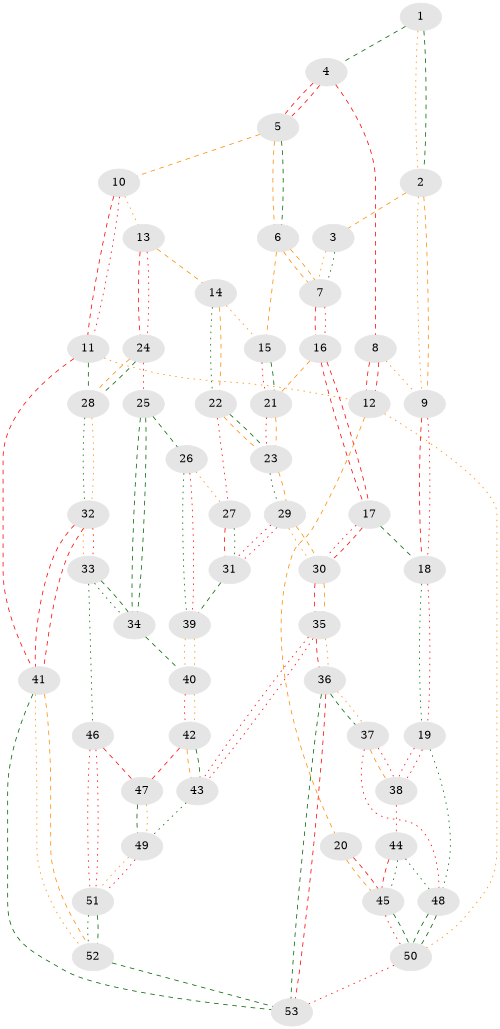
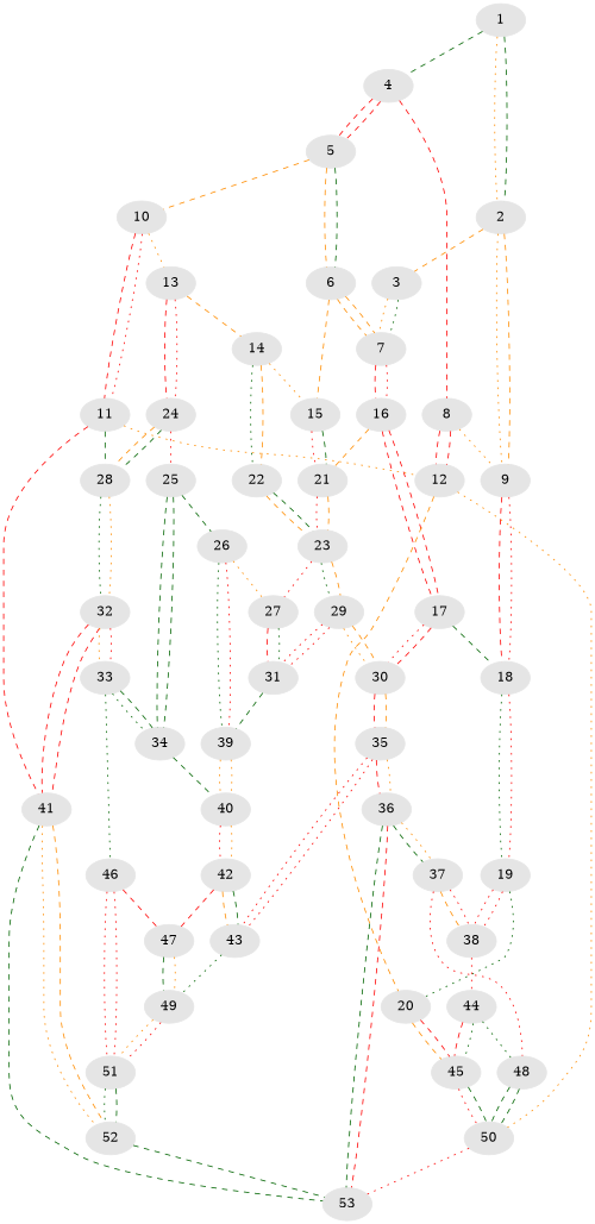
  graph {
    node [color=gray90 style=filled]
    edge [color=red style=dashed]
    1
    2
    4
    3
    9
    5
    8
    7
    18
    16
    6
    10
    12
    15
    11
    13
    21
    17
    20
    50
    19
    28
    41
    14
    24
    32
    53
    52
    45
    22
    25
    23
    27
    30
    35
    38
    44
    29
    31
    26
    34
    39
    40
    33
    36
    43
    46
    47
    51
    42
    37
    49
    48
    1 -- 2 [color=darkorange style=dotted]
    1 -- 2 [color=darkgreen]
    1 -- 4 [color=darkgreen]
    2 -- 3 [color=darkorange]
    2 -- 9 [color=darkorange style=dotted]
    2 -- 9 [color=darkorange]
    4 -- 5
    4 -- 5
    4 -- 8
    3 -- 7 [color=darkorange style=dotted]
    3 -- 7 [color=darkgreen style=dotted]
    9 -- 18
    9 -- 18 [style=dotted]
    5 -- 6 [color=darkorange]
    5 -- 6 [color=darkgreen]
    5 -- 10 [color=darkorange]
    8 -- 9 [color=darkorange style=dotted]
    8 -- 12
    8 -- 12
    7 -- 16
    7 -- 16 [style=dotted]
    18 -- 19 [color=darkgreen style=dotted]
    18 -- 19 [style=dotted]
    16 -- 21 [color=darkorange]
    16 -- 17
    16 -- 17
    6 -- 7 [color=darkorange]
    6 -- 7 [color=darkorange]
    6 -- 15 [color=darkorange]
    10 -- 11
    10 -- 11 [style=dotted]
    10 -- 13 [color=darkorange style=dotted]
    12 -- 20 [color=darkorange]
    12 -- 50 [color=darkorange style=dotted]
    15 -- 21 [style=dotted]
    15 -- 21 [color=darkgreen]
    11 -- 12 [color=darkorange style=dotted]
    11 -- 28 [color=darkgreen]
    11 -- 41
    13 -- 14 [color=darkorange]
    13 -- 24
    13 -- 24 [style=dotted]
    21 -- 23 [style=dotted]
    21 -- 23 [color=darkorange]
    17 -- 18 [color=darkgreen]
    17 -- 30 [style=dotted]
    17 -- 30
    20 -- 45 [color=darkorange]
    20 -- 45
    50 -- 53 [style=dotted]
-   19 -- 48 [color=darkgreen style=dotted]
+   19 -- 20 [color=darkgreen style=dotted]
    19 -- 38 [style=dotted]
    19 -- 38 [style=dotted]
    28 -- 32 [color=darkgreen style=dotted]
    28 -- 32 [color=darkorange style=dotted]
    41 -- 53 [color=darkgreen]
    41 -- 52 [color=darkorange style=dotted]
    41 -- 52 [color=darkorange]
    14 -- 15 [color=darkorange style=dotted]
    14 -- 22 [color=darkgreen style=dotted]
    14 -- 22 [color=darkorange]
    24 -- 28 [color=darkorange]
    24 -- 28 [color=darkgreen]
    24 -- 25 [style=dotted]
    32 -- 41
    32 -- 41
    32 -- 33 [color=darkorange style=dotted]
    32 -- 33 [style=dotted]
    52 -- 53 [color=darkgreen]
    45 -- 50 [style=dotted]
    45 -- 50 [color=darkgreen]
    22 -- 23 [color=darkorange]
    22 -- 23 [color=darkgreen]
-   22 -- 27 [style=dotted]
+   23 -- 27 [style=dotted]
    25 -- 26 [color=darkgreen]
    25 -- 34 [color=darkgreen]
    25 -- 34 [color=darkgreen]
    23 -- 29 [color=darkgreen style=dotted]
    23 -- 29 [color=darkorange]
    27 -- 31
    27 -- 31 [color=darkgreen style=dotted]
    30 -- 35
    30 -- 35 [color=darkorange]
    35 -- 36
    35 -- 36 [color=darkorange style=dotted]
    35 -- 43 [style=dotted]
    35 -- 43 [style=dotted]
    38 -- 44 [style=dotted]
    44 -- 45
    44 -- 45 [color=darkgreen style=dotted]
    44 -- 48 [color=darkgreen style=dotted]
    29 -- 30 [color=darkorange style=dotted]
    29 -- 30 [color=darkorange]
    29 -- 31 [style=dotted]
    29 -- 31 [style=dotted]
    31 -- 39 [color=darkgreen]
    26 -- 27 [color=darkorange style=dotted]
    26 -- 39 [color=darkgreen style=dotted]
    26 -- 39 [style=dotted]
    34 -- 40 [color=darkgreen]
    39 -- 40 [color=darkorange style=dotted]
    39 -- 40 [color=darkorange style=dotted]
    40 -- 42 [style=dotted]
    40 -- 42 [color=darkorange style=dotted]
    33 -- 34 [color=darkgreen style=dotted]
    33 -- 34 [color=darkgreen]
    33 -- 46 [color=darkgreen style=dotted]
    36 -- 53 [color=darkgreen]
    36 -- 53
    36 -- 37 [color=darkgreen]
    36 -- 37 [color=darkorange style=dotted]
    43 -- 49 [color=darkgreen style=dotted]
    46 -- 47
    46 -- 51 [style=dotted]
    46 -- 51 [style=dotted]
    47 -- 49 [color=darkgreen]
    47 -- 49 [color=darkorange style=dotted]
    51 -- 52 [color=darkgreen style=dotted]
    51 -- 52 [color=darkgreen]
    42 -- 43 [color=darkorange]
    42 -- 43 [color=darkgreen]
    42 -- 47
    37 -- 38 [color=darkorange]
    37 -- 38 [style=dotted]
    37 -- 48 [style=dotted]
    49 -- 51 [color=darkorange style=dotted]
    49 -- 51 [style=dotted]
    48 -- 50 [color=darkgreen]
    48 -- 50 [color=darkgreen]
  }
